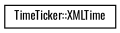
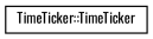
  digraph {
    rankdir=LR
    fontname=Oswald
-   n1 [color=black fillcolor=white fontname=Oswald fontsize=10 height=0.2 label="TimeTicker::XMLTime" shape=record style=filled width=0.4]
+   n1 [color=black fillcolor=white fontname=Oswald fontsize=10 height=0.2 label="TimeTicker::TimeTicker" shape=record style=filled width=0.4]
  }
